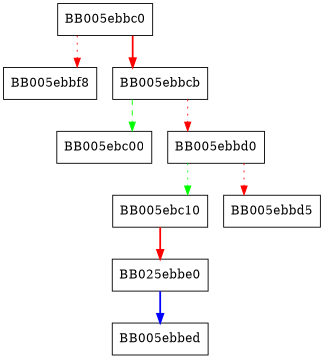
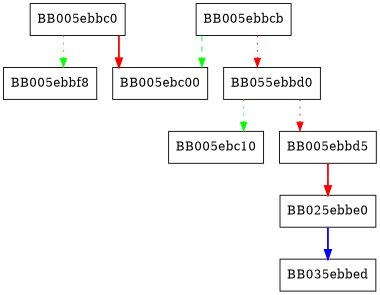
  digraph {
    splines=ortho
    node [shape=box]
    edge [color=red style=dotted]
    BB005ebbc0
    BB005ebbf8
    BB005ebbcb
    BB005ebc00
-   BB005ebbd0
+   BB005ebbd0 [label=BB055ebbd0]
    BB005ebc10
    BB005ebbd5
    n8 [label=BB025ebbe0]
-   BB005ebbed
-   BB005ebbc0 -> BB005ebbf8
-   BB005ebbc0 -> BB005ebbcb [style=bold]
+   BB005ebbed [label=BB035ebbed]
+   BB005ebbc0 -> BB005ebbf8 [color=green]
+   BB005ebbc0 -> BB005ebc00 [style=bold]
    BB005ebbcb -> BB005ebc00 [color=green style=dashed]
    BB005ebbcb -> BB005ebbd0
    BB005ebbd0 -> BB005ebc10 [color=green]
    BB005ebbd0 -> BB005ebbd5
-   BB005ebc10 -> n8 [style=bold]
+   BB005ebbd5 -> n8 [style=bold]
    n8 -> BB005ebbed [color=blue style=bold]
  }
